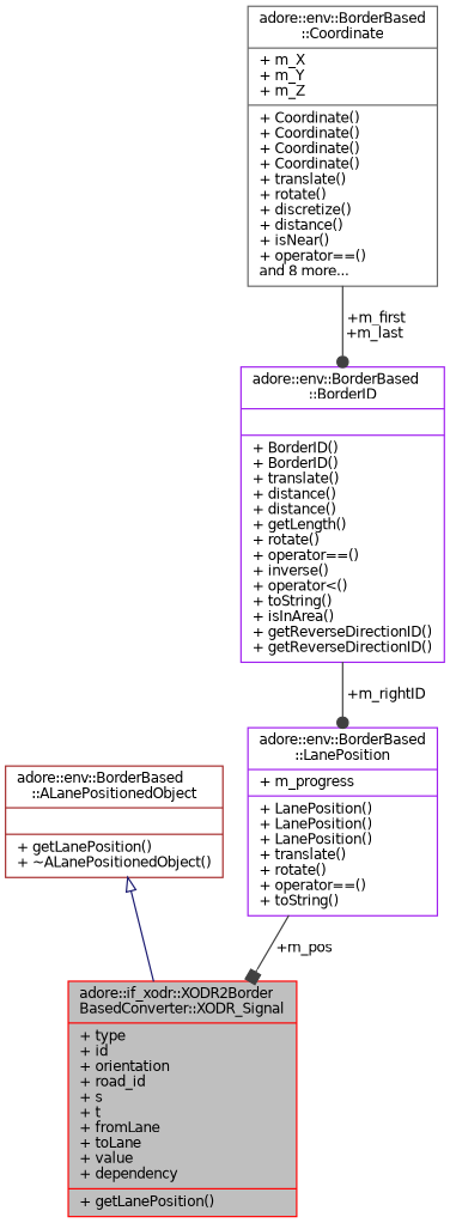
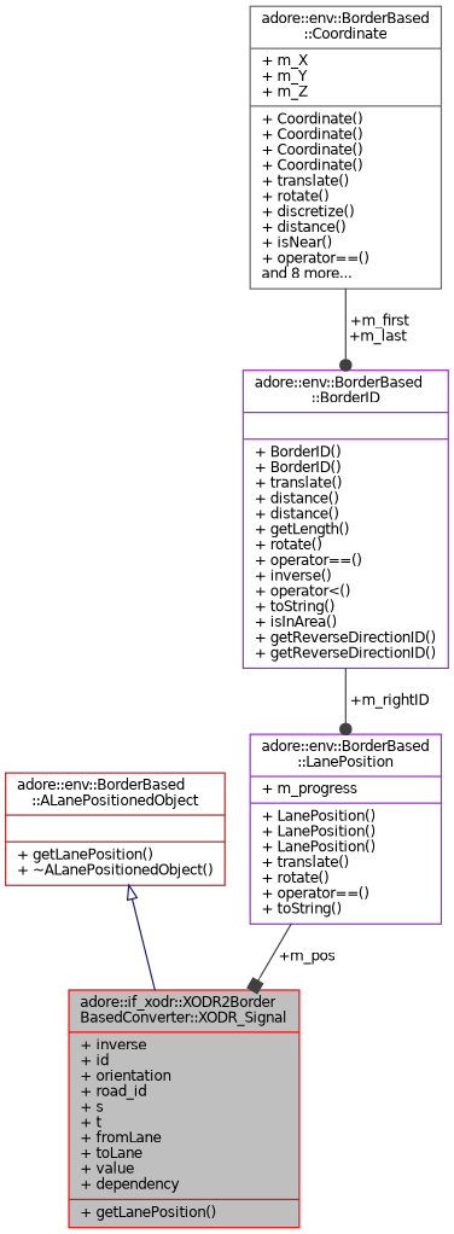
  digraph {
    node [color=purple fillcolor=white fontname=Helvetica fontsize=10 shape=record style=filled]
    edge [color=grey25 fontname=Helvetica fontsize=10 labelfontname=Helvetica labelfontsize=10 style=solid arrowhead=dot]
-   n1 [color=red fillcolor=grey75 fontcolor=black height=0.2 label="{adore::if_xodr::XODR2Border\lBasedConverter::XODR_Signal\n|+ type\l+ id\l+ orientation\l+ road_id\l+ s\l+ t\l+ fromLane\l+ toLane\l+ value\l+ dependency\l|+ getLanePosition()\l}" width=0.4]
+   n1 [color=red fillcolor=grey75 fontcolor=black height=0.2 label="{adore::if_xodr::XODR2Border\lBasedConverter::XODR_Signal\n|+ inverse\l+ id\l+ orientation\l+ road_id\l+ s\l+ t\l+ fromLane\l+ toLane\l+ value\l+ dependency\l|+ getLanePosition()\l}" width=0.4]
    n2 [color=brown height=0.2 label="{adore::env::BorderBased\l::ALanePositionedObject\n||+ getLanePosition()\l+ ~ALanePositionedObject()\l}" width=0.4]
    n3 [height=0.2 label="{adore::env::BorderBased\l::LanePosition\n|+ m_progress\l|+ LanePosition()\l+ LanePosition()\l+ LanePosition()\l+ translate()\l+ rotate()\l+ operator==()\l+ toString()\l}" width=0.4]
    n4 [height=0.2 label="{adore::env::BorderBased\l::BorderID\n||+ BorderID()\l+ BorderID()\l+ translate()\l+ distance()\l+ distance()\l+ getLength()\l+ rotate()\l+ operator==()\l+ inverse()\l+ operator\<()\l+ toString()\l+ isInArea()\l+ getReverseDirectionID()\l+ getReverseDirectionID()\l}" width=0.4]
    n5 [color=gray40 height=0.2 label="{adore::env::BorderBased\l::Coordinate\n|+ m_X\l+ m_Y\l+ m_Z\l|+ Coordinate()\l+ Coordinate()\l+ Coordinate()\l+ Coordinate()\l+ translate()\l+ rotate()\l+ discretize()\l+ distance()\l+ isNear()\l+ operator==()\land 8 more...\l}" width=0.4]
    n2 -> n1 [arrowtail=onormal color=midnightblue dir=back arrowhead=""]
    n3 -> n1 [arrowhead=box label=" +m_pos"]
    n4 -> n3 [label=" +m_rightID"]
    n5 -> n4 [label=" +m_first\n+m_last"]
  }
